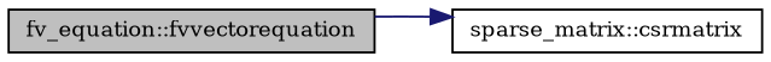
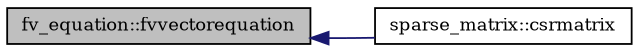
  digraph {
    rankdir=LR
    fontname="DejaVu Serif"
    node [color=black fontname="DejaVu Serif" fontsize=10 shape=record style=filled]
    n1 [fillcolor=grey75 fontcolor=black height=0.2 label="fv_equation::fvvectorequation" width=0.4]
    n2 [fillcolor=white height=0.2 label="sparse_matrix::csrmatrix" width=0.4]
-   n2 -> n1 [color=midnightblue dir=back fontname="DejaVu Serif" fontsize=10 labelfontname=Helvetica labelfontsize=10 style=solid]
+   n1 -> n2 [color=midnightblue dir=back fontname="DejaVu Serif" fontsize=10 labelfontname=Helvetica labelfontsize=10 style=solid]
  }
